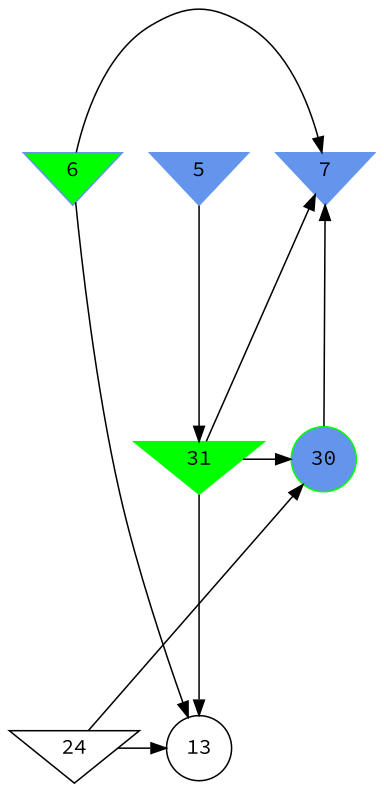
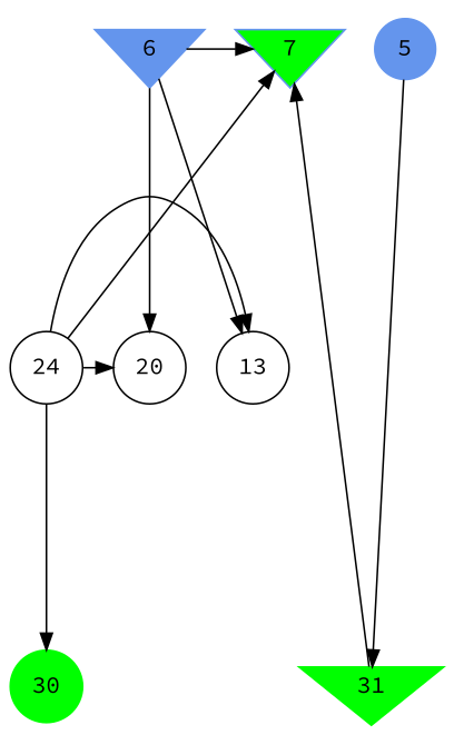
  digraph {
    fontname="Source Code Pro"
    ranksep=2.0
    node [color=cornflowerblue fontname="Source Code Pro" shape=invtriangle style=filled]
    edge [fontname="Source Code Pro"]
-   5
-   6 [fillcolor=green]
-   7
+   5 [shape=circle]
+   6
+   7 [fillcolor=green]
    13 [color=black shape=circle style=""]
-   24 [color=black style=""]
-   30 [color=green shape=circle fillcolor=cornflowerblue]
+   20 [color=black shape=circle style=""]
+   24 [color=black shape=circle style=""]
+   30 [color=green shape=circle]
    31 [color=green]
    subgraph sub_1 {
      rank=same
      5
      6
      7
    }
    subgraph sub_2 {
      rank=same
      13
+     20
      24
    }
    subgraph sub_3 {
      rank=same
      30
      31
    }
    5 -> 31
    6 -> 7
    6 -> 13
-   30 -> 7
+   6 -> 20
+   24 -> 7
    24 -> 13
+   24 -> 20
    24 -> 30
    31 -> 7
-   31 -> 13
-   31 -> 30
  }
